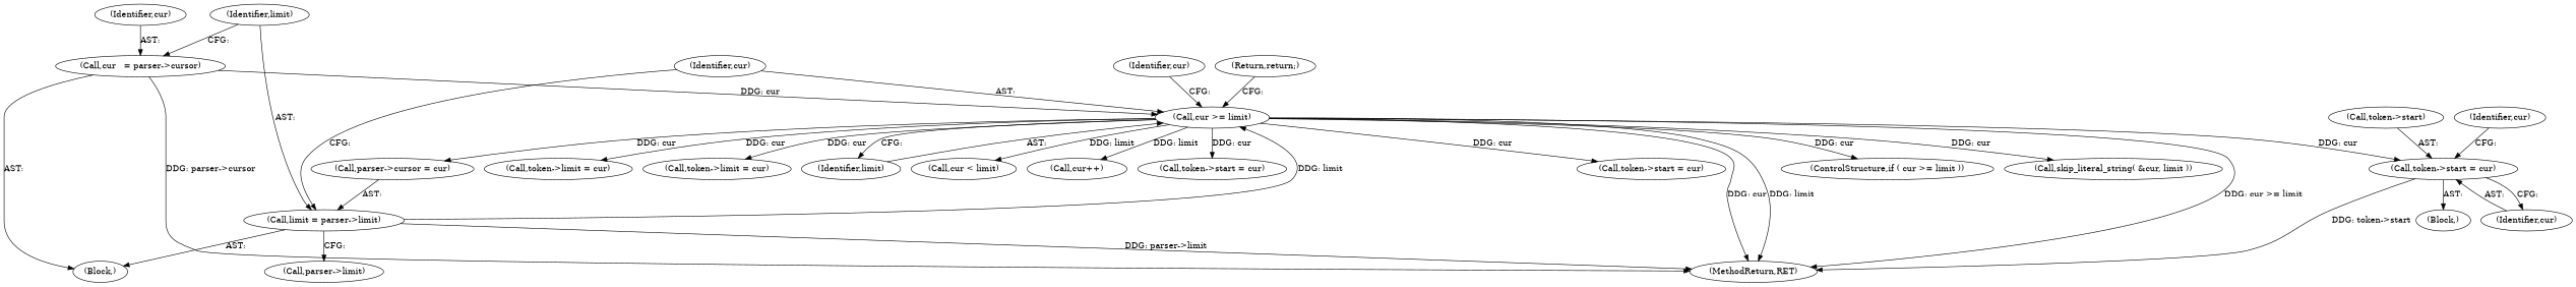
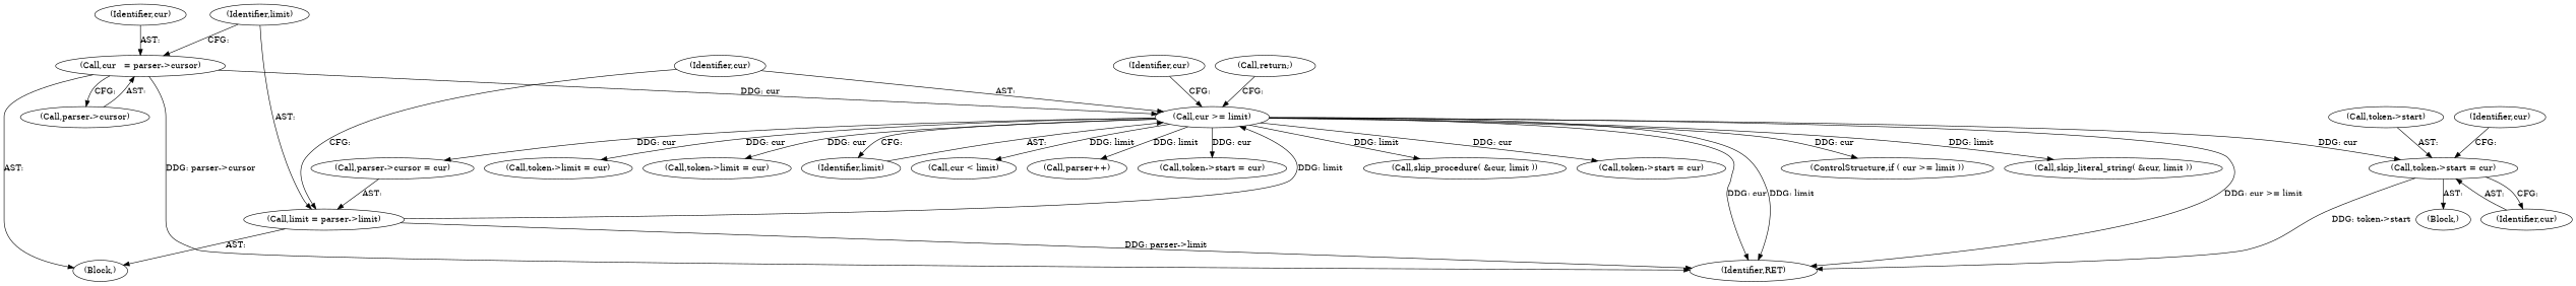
  digraph {
    n1 [label="(Call,token->start = cur)"]
    n2 [label="(Identifier,cur)"]
    n3 [label="(Block,)"]
-   n4 [label="(MethodReturn,RET)"]
+   n4 [label="(Identifier,RET)"]
    n5 [label="(Call,cur >= limit)"]
    n6 [label="(ControlStructure,if ( cur >= limit ))"]
    n7 [label="(Call,skip_literal_string( &cur, limit ))"]
    n8 [label="(Call,token->limit = cur)"]
    n9 [label="(Call,token->limit = cur)"]
    n10 [label="(Identifier,limit)"]
    n11 [label="(Call,cur < limit)"]
-   n12 [label="(Call,cur++)"]
+   n12 [label="(Call,parser++)"]
    n13 [label="(Call,token->start = cur)"]
    n14 [label="(Call,parser->cursor = cur)"]
+   n15 [label="(Call,skip_procedure( &cur, limit ))"]
    n16 [label="(Call,token->start = cur)"]
    n17 [label="(Call,limit = parser->limit)"]
    n18 [label="(Call,cur   = parser->cursor)"]
    n19 [label="(Block,)"]
-   n21 [label="(Call,parser->limit)"]
+   n20 [label="(Call,parser->cursor)"]
    n22 [label="(Identifier,limit)"]
    n23 [label="(Identifier,cur)"]
    n24 [label="(Identifier,cur)"]
    n25 [label="(Identifier,cur)"]
    n26 [label="(Identifier,cur)"]
    n27 [label="(Call,token->start)"]
-   n28 [label="(Return,return;)"]
+   n28 [label="(Call,return;)"]
    n1 -> n2 [label="CFG: "]
    n1 -> n3 [label="AST: "]
    n1 -> n4 [label="DDG: token->start"]
    n2 -> n1 [label="AST: "]
    n5 -> n1 [label="DDG: cur"]
    n5 -> n4 [label="DDG: cur >= limit"]
    n5 -> n4 [label="DDG: cur"]
    n5 -> n4 [label="DDG: limit"]
    n5 -> n6 [label="DDG: cur"]
-   n5 -> n7 [label="DDG: cur"]
+   n5 -> n7 [label="DDG: limit"]
    n5 -> n8 [label="DDG: cur"]
    n5 -> n9 [label="DDG: cur"]
    n5 -> n10 [label="CFG: "]
    n5 -> n11 [label="DDG: limit"]
    n5 -> n12 [label="DDG: limit"]
    n5 -> n13 [label="DDG: cur"]
    n5 -> n14 [label="DDG: cur"]
+   n5 -> n15 [label="DDG: limit"]
    n5 -> n16 [label="DDG: cur"]
    n10 -> n5 [label="AST: "]
    n14 -> n17 [label="AST: "]
    n17 -> n4 [label="DDG: parser->limit"]
    n17 -> n5 [label="DDG: limit"]
    n17 -> n19 [label="AST: "]
-   n17 -> n21 [label="CFG: "]
    n18 -> n4 [label="DDG: parser->cursor"]
    n18 -> n5 [label="DDG: cur"]
    n18 -> n19 [label="AST: "]
+   n18 -> n20 [label="CFG: "]
+   n20 -> n18 [label="AST: "]
    n22 -> n17 [label="AST: "]
    n22 -> n18 [label="CFG: "]
    n23 -> n5 [label="CFG: "]
    n24 -> n18 [label="AST: "]
    n25 -> n5 [label="AST: "]
    n25 -> n17 [label="CFG: "]
    n26 -> n1 [label="CFG: "]
    n27 -> n1 [label="AST: "]
    n28 -> n5 [label="CFG: "]
  }
